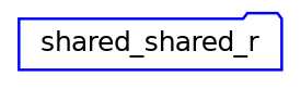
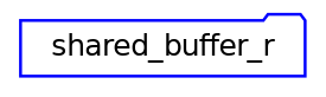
  digraph {
    rankdir=LR
-   n1 [color=blue fillcolor=white fontname=Helvetica fontsize=10 height=0.2 label=shared_shared_r shape=folder style=filled width=0.4]
+   n1 [color=blue fillcolor=white fontname=Helvetica fontsize=10 height=0.2 label=shared_buffer_r shape=folder style=filled width=0.4]
  }
